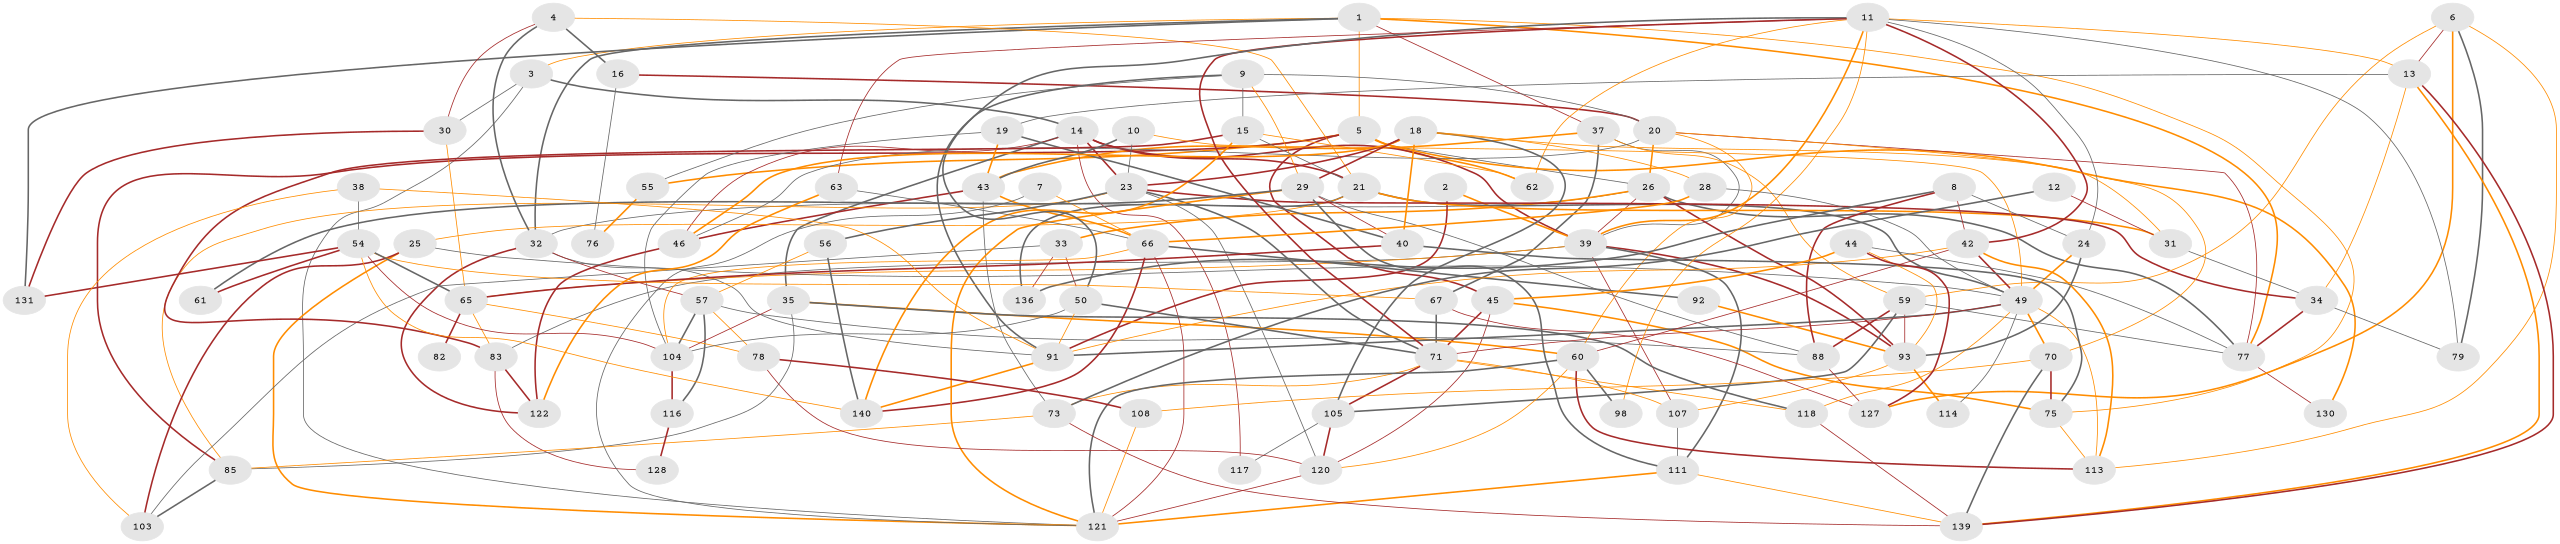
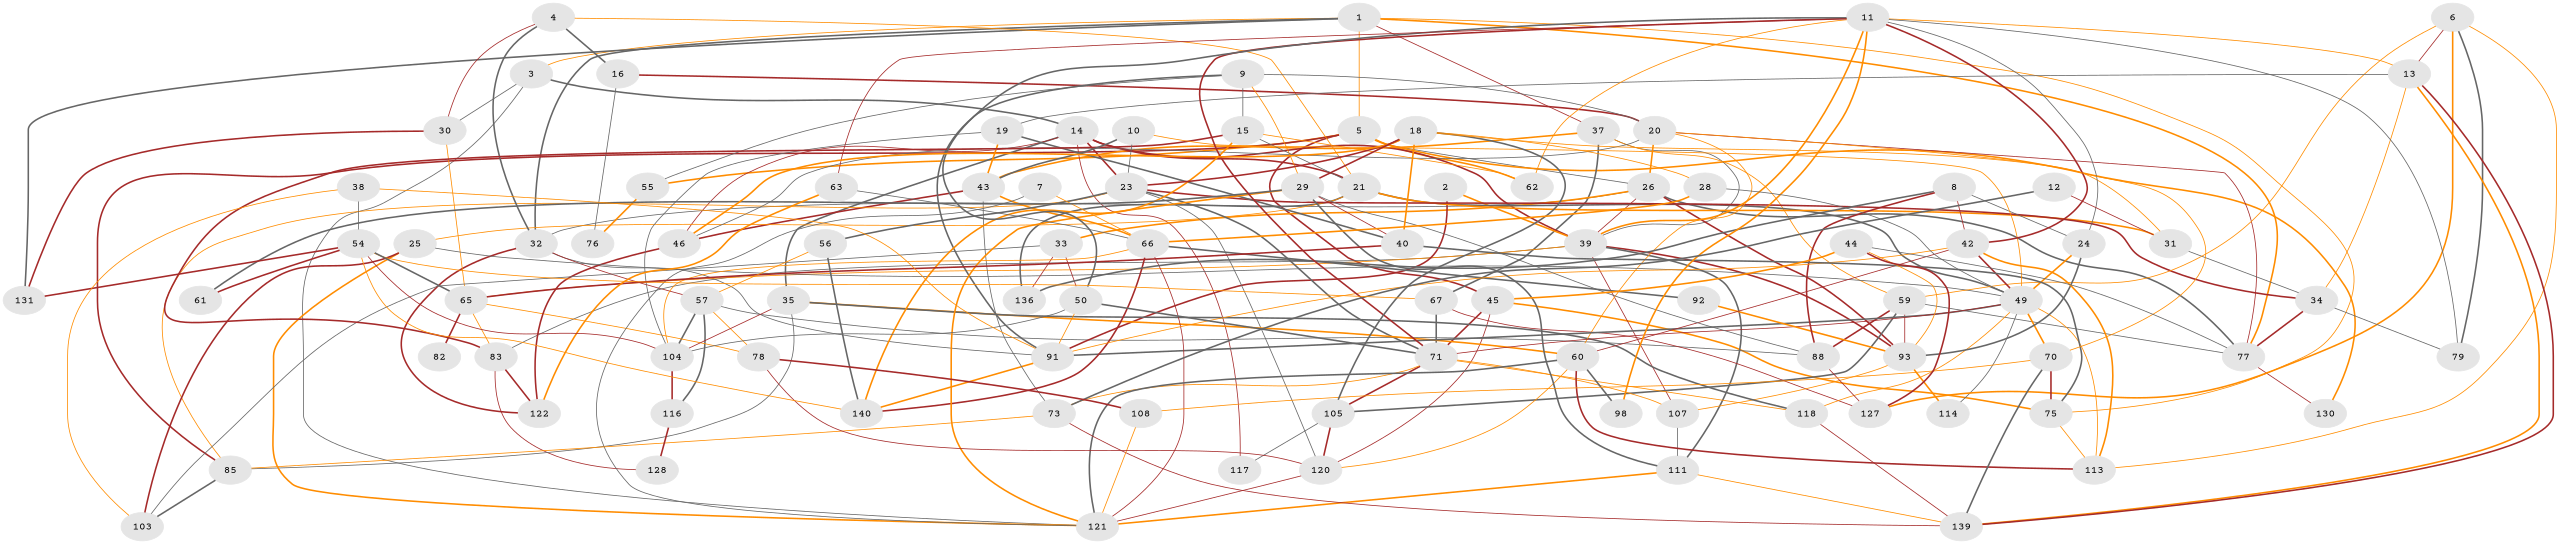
  graph {
    fontname="Courier Prime"
    node [color=gray90 fontname="Courier Prime" style=filled]
    edge [color=darkorange fontname="Courier Prime" style=solid]
    1 [super="+112"]
    3
    5 [super="+27"]
    32 [super="+110"]
    37 [super="+102"]
    75 [super="+80"]
    77
    131
    14 [super="+17"]
    30 [super="+69"]
    121 [super="+134"]
    26 [super="+100"]
    45 [super="+52"]
    55
    62
    85 [super="+106"]
    130
    91 [super="+124"]
    57 [super="+81"]
    122
    39 [super="+48"]
    59 [super="+86"]
    43
    67
    113
    83 [super="+99"]
    93 [super="+97"]
    111 [super="+126"]
    65 [super="+87"]
    107 [super="+125"]
    2
    140
    21 [super="+36"]
    23 [super="+89"]
    35 [super="+84"]
    46 [super="+64"]
    117
    4 [super="+51"]
    16
    20 [super="+58"]
    76
    136
    49 [super="+90"]
    31 [super="+41"]
    25
    33 [super="+53"]
    71 [super="+95"]
    120 [super="+135"]
    103
    6 [super="+101"]
    13
    79
    127
    19 [super="+47"]
    34
    139
    88 [super="+132"]
    105
    66 [super="+109"]
    104 [super="+119"]
    92
    7
    8
    24
    42 [super="+133"]
    60
    9 [super="+68"]
    15 [super="+22"]
    29 [super="+74"]
    40
    61
    56
    10
    73 [super="+115"]
    70 [super="+137"]
    118
    114
    11 [super="+72"]
    50 [super="+123"]
    63 [super="+94"]
    98
    12
    128
    18 [super="+138"]
    28
    108
    116
    78
    82
    54 [super="+129"]
    38
    44 [super="+96"]
    1 -- 3
    1 -- 5
    1 -- 32 [color=gray40 style=bold]
    1 -- 37 [color=brown]
    1 -- 75
    1 -- 77 [style=bold]
    1 -- 131 [color=gray40 style=bold]
    3 -- 14 [color=gray40 style=bold]
    3 -- 30 [color=gray40]
    3 -- 121 [color=gray40]
    5 -- 26 [color=gray40]
    5 -- 45 [color=brown style=bold]
    5 -- 55 [style=bold]
    5 -- 62 [style=bold]
    5 -- 85 [color=brown style=bold]
    5 -- 130 [style=bold]
    32 -- 91 [color=gray40]
    32 -- 57 [color=brown]
    32 -- 122 [color=brown style=bold]
    37 -- 39 [color=gray40]
    37 -- 59
    37 -- 43 [style=bold]
    37 -- 67 [color=gray40 style=bold]
    75 -- 113
    77 -- 130 [color=brown]
    14 -- 39 [color=brown style=bold]
    14 -- 21 [color=brown style=bold]
    14 -- 23 [color=brown style=bold]
    14 -- 35 [color=gray40 style=bold]
    14 -- 46 [color=brown]
    14 -- 117 [color=brown]
    30 -- 131 [color=brown style=bold]
    30 -- 65
    26 -- 32 [color=gray40]
    26 -- 77 [color=gray40 style=bold]
    26 -- 39 [color=brown]
    26 -- 93 [color=brown style=bold]
    26 -- 33 [style=bold]
    45 -- 75 [style=bold]
    45 -- 71 [color=brown style=bold]
    45 -- 120 [color=brown]
    55 -- 76 [style=bold]
    85 -- 103 [color=gray40 style=bold]
    91 -- 140 [style=bold]
    57 -- 88 [color=gray40]
    57 -- 104 [color=gray40 style=bold]
    57 -- 116 [color=gray40 style=bold]
    57 -- 78
    39 -- 83 [color=gray40]
    39 -- 93 [color=brown style=bold]
    39 -- 111 [color=gray40 style=bold]
    39 -- 65
    39 -- 107 [color=brown]
    59 -- 77 [color=gray40]
    59 -- 93 [color=brown]
    59 -- 88 [color=brown style=bold]
    59 -- 105 [color=gray40 style=bold]
    43 -- 46 [color=brown style=bold]
    43 -- 66 [style=bold]
    43 -- 73 [color=gray40]
    67 -- 71 [color=gray40 style=bold]
    67 -- 127 [color=brown]
    83 -- 122 [color=brown style=bold]
    83 -- 128 [color=brown]
    93 -- 107
    93 -- 114 [style=bold]
    111 -- 121 [style=bold]
    111 -- 139
    65 -- 83
    65 -- 78
    65 -- 82 [color=brown style=bold weight=2]
    107 -- 111 [color=gray40]
    2 -- 91 [color=brown style=bold]
    2 -- 39 [style=bold]
    21 -- 136 [color=gray40 style=bold]
    21 -- 49 [color=gray40 style=bold]
    21 -- 31 [style=bold]
    21 -- 25
    23 -- 85
    23 -- 71 [color=gray40 style=bold]
    23 -- 120 [color=gray40]
    23 -- 34 [color=brown style=bold]
    23 -- 56 [color=gray40 style=bold]
    35 -- 85 [color=gray40]
    35 -- 104 [color=brown]
    35 -- 60 [style=bold]
    35 -- 118 [color=gray40 style=bold]
    46 -- 122 [color=brown style=bold]
    4 -- 32 [color=gray40 style=bold]
    4 -- 30 [color=brown]
    4 -- 21
    4 -- 16 [color=gray40 style=bold]
    16 -- 20 [color=brown style=bold]
    16 -- 76 [color=gray40]
    20 -- 77 [color=brown]
    20 -- 26 [style=bold]
    20 -- 46 [color=gray40]
    20 -- 31
    20 -- 60
    49 -- 91 [color=gray40 style=bold]
    49 -- 113
    49 -- 71 [color=brown]
    49 -- 70 [style=bold]
    49 -- 118
    49 -- 114 [color=gray40]
    31 -- 34 [color=gray40]
    25 -- 121 [style=bold]
    25 -- 49 [color=gray40]
    25 -- 103 [color=brown style=bold]
    33 -- 136 [color=brown]
    33 -- 103 [color=gray40]
    33 -- 50 [color=brown]
    71 -- 107
    71 -- 105 [color=brown style=bold]
    71 -- 73
    71 -- 118
    120 -- 121 [color=brown]
    6 -- 59
    6 -- 113
    6 -- 13 [color=brown]
    6 -- 79 [color=gray40 style=bold]
    6 -- 127 [style=bold]
    13 -- 19 [color=gray40]
    13 -- 34
    13 -- 139 [style=bold]
    13 -- 139 [color=brown style=bold]
    19 -- 43 [style=bold]
    19 -- 104 [color=gray40]
    19 -- 40 [color=gray40 style=bold]
    34 -- 77 [color=brown style=bold]
    34 -- 79 [color=gray40]
    88 -- 127 [color=brown]
    105 -- 117 [color=gray40]
    105 -- 120 [color=brown style=bold]
    66 -- 121 [color=brown]
    66 -- 140 [color=brown style=bold]
    66 -- 104
    66 -- 92 [color=gray40 style=bold]
    104 -- 116 [color=brown style=bold]
    92 -- 93 [style=bold]
    7 -- 121 [color=gray40]
    7 -- 66
    8 -- 136 [color=gray40 style=bold]
    8 -- 88 [color=brown style=bold]
    8 -- 24 [color=gray40]
    8 -- 42 [color=brown]
    24 -- 93 [color=gray40 style=bold]
    24 -- 49 [style=bold]
    42 -- 91
    42 -- 113 [style=bold]
    42 -- 49 [color=brown style=bold]
    42 -- 60 [color=brown]
    60 -- 121 [color=gray40 style=bold]
    60 -- 113 [color=brown style=bold]
    60 -- 120
    60 -- 98 [color=gray40 style=bold]
    9 -- 55 [color=gray40]
    9 -- 91 [color=gray40 style=bold]
    9 -- 20 [color=gray40]
    9 -- 15 [color=gray40]
    9 -- 29
    15 -- 62
    15 -- 83 [color=brown style=bold]
    15 -- 140 [style=bold]
    15 -- 21 [color=gray40]
    29 -- 121 [style=bold]
    29 -- 111 [color=gray40 style=bold]
    29 -- 88 [color=gray40]
    29 -- 40 [color=brown]
    29 -- 61 [color=gray40 style=bold]
    40 -- 75 [color=gray40 style=bold]
    40 -- 65 [color=brown style=bold]
    56 -- 57
    56 -- 140 [color=gray40 style=bold]
    10 -- 43 [color=gray40 style=bold]
    10 -- 23 [color=gray40]
    10 -- 49
    73 -- 85
    73 -- 139 [color=brown]
    70 -- 75 [color=brown style=bold weight=2]
    70 -- 139 [color=gray40 style=bold]
    70 -- 108
    118 -- 139 [color=brown]
    11 -- 62
    11 -- 39 [style=bold]
    11 -- 71 [color=brown style=bold]
    11 -- 13
    11 -- 79 [color=gray40]
    11 -- 24 [color=gray40]
    11 -- 42 [color=brown style=bold]
    11 -- 50 [color=gray40 style=bold]
    11 -- 63 [color=brown]
-   11 -- 98
+   11 -- 98 [style=bold]
    50 -- 91
    50 -- 71 [color=gray40 style=bold]
    50 -- 104 [color=gray40]
    63 -- 122 [style=bold]
    63 -- 66 [color=gray40 weight=2]
    12 -- 31 [color=brown]
    12 -- 73 [color=gray40 style=bold]
    18 -- 23 [color=brown style=bold]
    18 -- 46 [style=bold]
    18 -- 105 [color=gray40 style=bold]
    18 -- 29 [color=brown style=bold]
    18 -- 40 [style=bold]
    18 -- 70
    18 -- 28
    28 -- 49 [color=gray40]
    28 -- 66 [style=bold]
    108 -- 121
    116 -- 128 [color=brown style=bold]
    78 -- 120 [color=brown]
    78 -- 108 [color=brown style=bold]
    54 -- 131 [color=brown style=bold]
    54 -- 67
    54 -- 65 [color=gray40 style=bold]
    54 -- 140
    54 -- 104 [color=brown]
    54 -- 61 [color=brown style=bold]
    38 -- 91
    38 -- 103
    38 -- 54 [color=gray40]
    44 -- 77 [color=gray40]
    44 -- 45 [style=bold]
    44 -- 93
    44 -- 127 [color=brown style=bold]
  }
